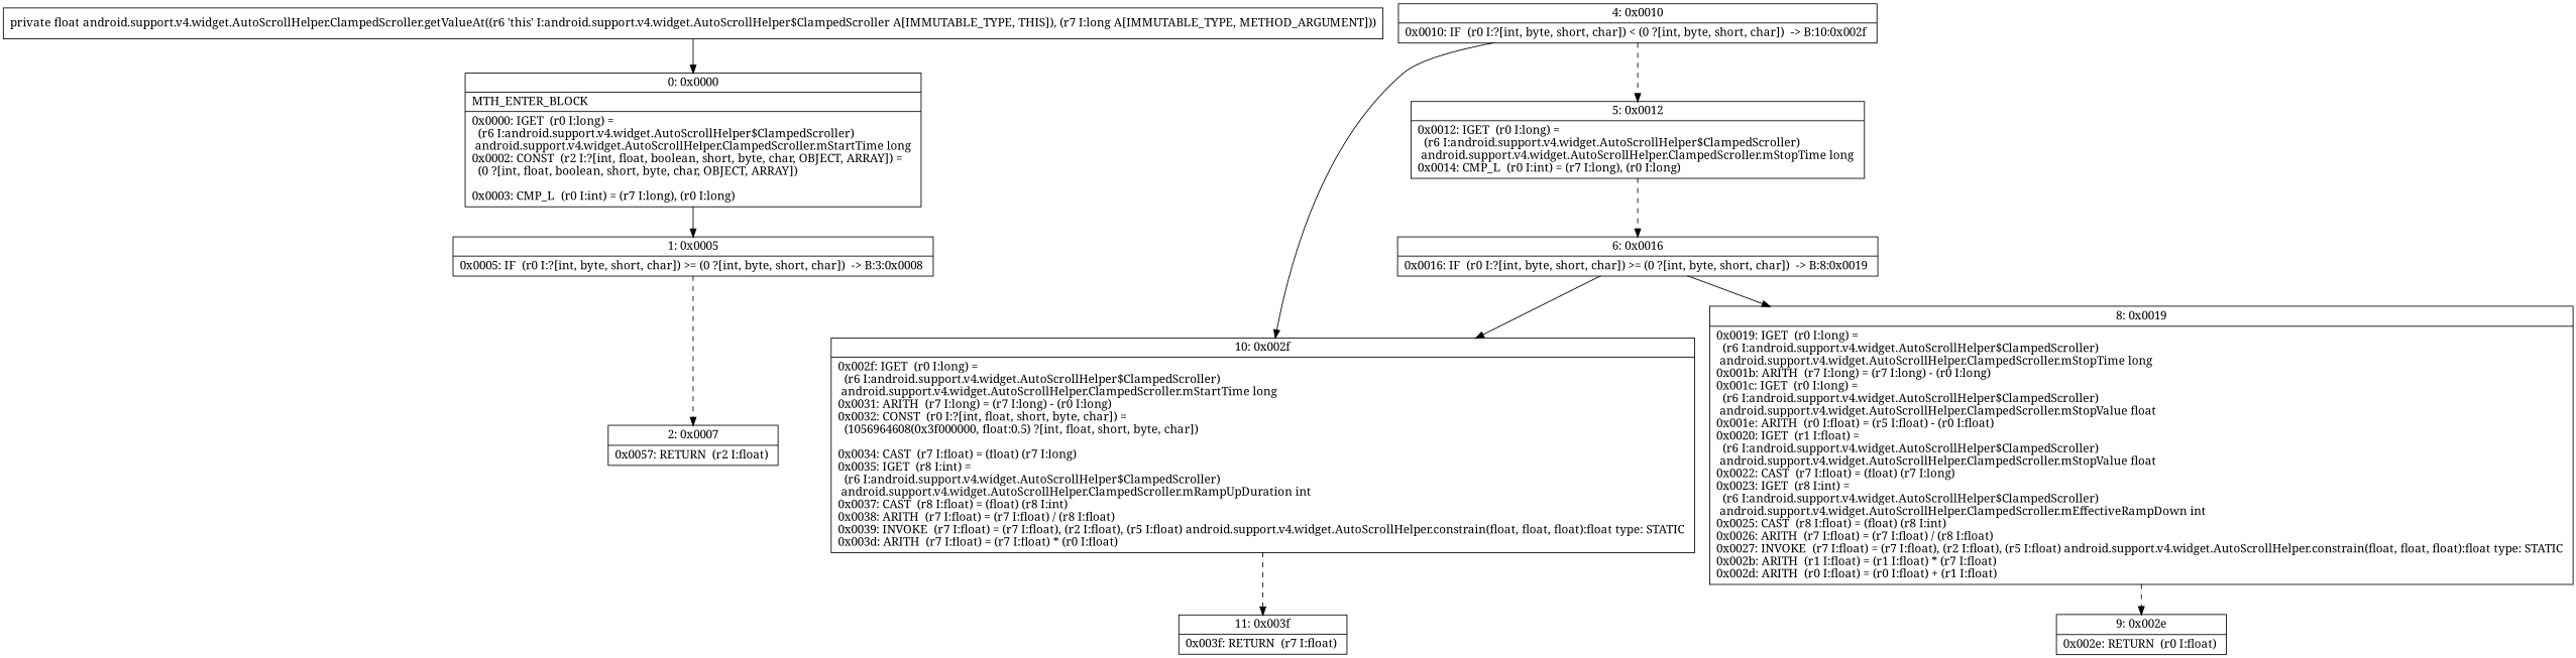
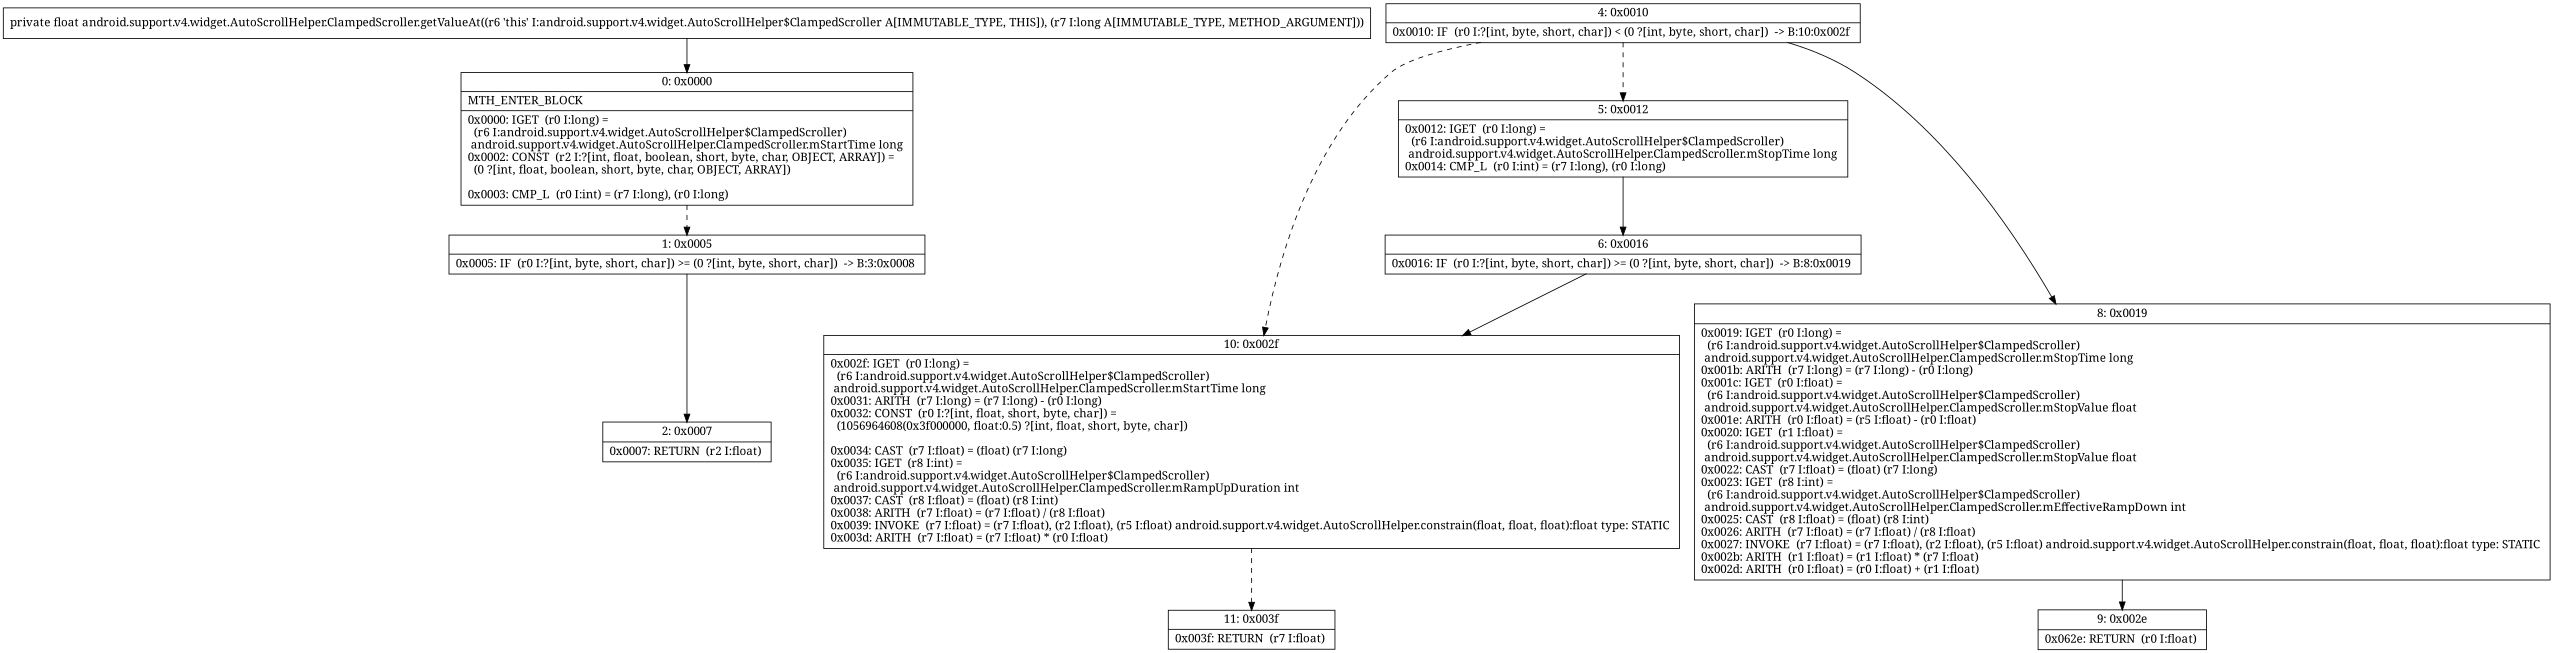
  digraph {
    fontname="Noto Serif"
    node [fontname="Noto Serif" shape=record]
    edge [fontname="Noto Serif"]
    n1 [label="{0\:\ 0x0000|MTH_ENTER_BLOCK\l|0x0000: IGET  (r0 I:long) = \l  (r6 I:android.support.v4.widget.AutoScrollHelper$ClampedScroller)\l android.support.v4.widget.AutoScrollHelper.ClampedScroller.mStartTime long \l0x0002: CONST  (r2 I:?[int, float, boolean, short, byte, char, OBJECT, ARRAY]) = \l  (0 ?[int, float, boolean, short, byte, char, OBJECT, ARRAY])\l \l0x0003: CMP_L  (r0 I:int) = (r7 I:long), (r0 I:long) \l}"]
    n2 [label="{1\:\ 0x0005|0x0005: IF  (r0 I:?[int, byte, short, char]) \>= (0 ?[int, byte, short, char])  \-\> B:3:0x0008 \l}"]
-   n3 [label="{2\:\ 0x0007|0x0057: RETURN  (r2 I:float) \l}"]
+   n3 [label="{2\:\ 0x0007|0x0007: RETURN  (r2 I:float) \l}"]
    n4 [label="{4\:\ 0x0010|0x0010: IF  (r0 I:?[int, byte, short, char]) \< (0 ?[int, byte, short, char])  \-\> B:10:0x002f \l}"]
    n5 [label="{5\:\ 0x0012|0x0012: IGET  (r0 I:long) = \l  (r6 I:android.support.v4.widget.AutoScrollHelper$ClampedScroller)\l android.support.v4.widget.AutoScrollHelper.ClampedScroller.mStopTime long \l0x0014: CMP_L  (r0 I:int) = (r7 I:long), (r0 I:long) \l}"]
    n6 [label="{10\:\ 0x002f|0x002f: IGET  (r0 I:long) = \l  (r6 I:android.support.v4.widget.AutoScrollHelper$ClampedScroller)\l android.support.v4.widget.AutoScrollHelper.ClampedScroller.mStartTime long \l0x0031: ARITH  (r7 I:long) = (r7 I:long) \- (r0 I:long) \l0x0032: CONST  (r0 I:?[int, float, short, byte, char]) = \l  (1056964608(0x3f000000, float:0.5) ?[int, float, short, byte, char])\l \l0x0034: CAST  (r7 I:float) = (float) (r7 I:long) \l0x0035: IGET  (r8 I:int) = \l  (r6 I:android.support.v4.widget.AutoScrollHelper$ClampedScroller)\l android.support.v4.widget.AutoScrollHelper.ClampedScroller.mRampUpDuration int \l0x0037: CAST  (r8 I:float) = (float) (r8 I:int) \l0x0038: ARITH  (r7 I:float) = (r7 I:float) \/ (r8 I:float) \l0x0039: INVOKE  (r7 I:float) = (r7 I:float), (r2 I:float), (r5 I:float) android.support.v4.widget.AutoScrollHelper.constrain(float, float, float):float type: STATIC \l0x003d: ARITH  (r7 I:float) = (r7 I:float) * (r0 I:float) \l}"]
    n7 [label="{6\:\ 0x0016|0x0016: IF  (r0 I:?[int, byte, short, char]) \>= (0 ?[int, byte, short, char])  \-\> B:8:0x0019 \l}"]
    n8 [label="{11\:\ 0x003f|0x003f: RETURN  (r7 I:float) \l}"]
-   n9 [label="{8\:\ 0x0019|0x0019: IGET  (r0 I:long) = \l  (r6 I:android.support.v4.widget.AutoScrollHelper$ClampedScroller)\l android.support.v4.widget.AutoScrollHelper.ClampedScroller.mStopTime long \l0x001b: ARITH  (r7 I:long) = (r7 I:long) \- (r0 I:long) \l0x001c: IGET  (r0 I:long) = \l  (r6 I:android.support.v4.widget.AutoScrollHelper$ClampedScroller)\l android.support.v4.widget.AutoScrollHelper.ClampedScroller.mStopValue float \l0x001e: ARITH  (r0 I:float) = (r5 I:float) \- (r0 I:float) \l0x0020: IGET  (r1 I:float) = \l  (r6 I:android.support.v4.widget.AutoScrollHelper$ClampedScroller)\l android.support.v4.widget.AutoScrollHelper.ClampedScroller.mStopValue float \l0x0022: CAST  (r7 I:float) = (float) (r7 I:long) \l0x0023: IGET  (r8 I:int) = \l  (r6 I:android.support.v4.widget.AutoScrollHelper$ClampedScroller)\l android.support.v4.widget.AutoScrollHelper.ClampedScroller.mEffectiveRampDown int \l0x0025: CAST  (r8 I:float) = (float) (r8 I:int) \l0x0026: ARITH  (r7 I:float) = (r7 I:float) \/ (r8 I:float) \l0x0027: INVOKE  (r7 I:float) = (r7 I:float), (r2 I:float), (r5 I:float) android.support.v4.widget.AutoScrollHelper.constrain(float, float, float):float type: STATIC \l0x002b: ARITH  (r1 I:float) = (r1 I:float) * (r7 I:float) \l0x002d: ARITH  (r0 I:float) = (r0 I:float) + (r1 I:float) \l}"]
-   n10 [label="{9\:\ 0x002e|0x002e: RETURN  (r0 I:float) \l}"]
+   n9 [label="{8\:\ 0x0019|0x0019: IGET  (r0 I:long) = \l  (r6 I:android.support.v4.widget.AutoScrollHelper$ClampedScroller)\l android.support.v4.widget.AutoScrollHelper.ClampedScroller.mStopTime long \l0x001b: ARITH  (r7 I:long) = (r7 I:long) \- (r0 I:long) \l0x001c: IGET  (r0 I:float) = \l  (r6 I:android.support.v4.widget.AutoScrollHelper$ClampedScroller)\l android.support.v4.widget.AutoScrollHelper.ClampedScroller.mStopValue float \l0x001e: ARITH  (r0 I:float) = (r5 I:float) \- (r0 I:float) \l0x0020: IGET  (r1 I:float) = \l  (r6 I:android.support.v4.widget.AutoScrollHelper$ClampedScroller)\l android.support.v4.widget.AutoScrollHelper.ClampedScroller.mStopValue float \l0x0022: CAST  (r7 I:float) = (float) (r7 I:long) \l0x0023: IGET  (r8 I:int) = \l  (r6 I:android.support.v4.widget.AutoScrollHelper$ClampedScroller)\l android.support.v4.widget.AutoScrollHelper.ClampedScroller.mEffectiveRampDown int \l0x0025: CAST  (r8 I:float) = (float) (r8 I:int) \l0x0026: ARITH  (r7 I:float) = (r7 I:float) \/ (r8 I:float) \l0x0027: INVOKE  (r7 I:float) = (r7 I:float), (r2 I:float), (r5 I:float) android.support.v4.widget.AutoScrollHelper.constrain(float, float, float):float type: STATIC \l0x002b: ARITH  (r1 I:float) = (r1 I:float) * (r7 I:float) \l0x002d: ARITH  (r0 I:float) = (r0 I:float) + (r1 I:float) \l}"]
+   n10 [label="{9\:\ 0x002e|0x062e: RETURN  (r0 I:float) \l}"]
    n11 [label="{private float android.support.v4.widget.AutoScrollHelper.ClampedScroller.getValueAt((r6 'this' I:android.support.v4.widget.AutoScrollHelper$ClampedScroller A[IMMUTABLE_TYPE, THIS]), (r7 I:long A[IMMUTABLE_TYPE, METHOD_ARGUMENT])) }"]
-   n1 -> n2
-   n2 -> n3 [style=dashed]
+   n1 -> n2 [style=dashed]
+   n2 -> n3 [style=solid]
    n4 -> n5 [style=dashed]
-   n4 -> n6
-   n5 -> n7 [style=dashed]
+   n4 -> n6 [style=dashed]
+   n5 -> n7
    n6 -> n8 [style=dashed]
    n7 -> n6 [style=solid]
-   n7 -> n9
-   n9 -> n10 [style=dashed]
+   n4 -> n9
+   n9 -> n10
    n11 -> n1
  }
